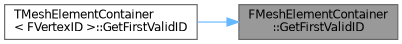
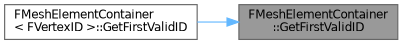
  digraph {
    rankdir=RL
    node [fontname=Helvetica fontsize=10 shape=box style=filled]
    n1 [color=gray40 fillcolor=grey60 fontcolor=black height=0.2 label="FMeshElementContainer\l::GetFirstValidID" width=0.4]
-   n2 [color=grey40 fillcolor=white height=0.2 label="TMeshElementContainer\l\< FVertexID \>::GetFirstValidID" width=0.4]
+   n2 [color=grey40 fillcolor=white height=0.2 label="FMeshElementContainer\l\< FVertexID \>::GetFirstValidID" width=0.4]
    n1 -> n2 [color=steelblue1 dir=back fontname=Helvetica fontsize=10 labelfontname=Helvetica labelfontsize=10 style=solid]
  }
